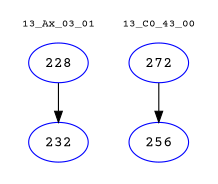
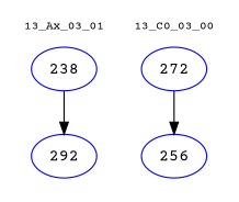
  digraph {
    fontname="Courier Prime"
    node [color=blue fontname="Courier Prime"]
    edge [color=black fontname="Courier Prime"]
-   n1 [label=228]
-   n2 [label=232]
+   n1 [label=238]
+   n2 [label=292]
    n3 [label=272]
    n4 [label=256]
    subgraph cluster_1 {
      color=white
      fontsize=10
      label="13_Ax_03_01"
      n1
      n2
    }
    subgraph cluster_2 {
      color=white
      fontsize=10
-     label="13_C0_43_00"
+     label="13_C0_03_00"
      n3
      n4
    }
    n1 -> n2
    n3 -> n4
  }
